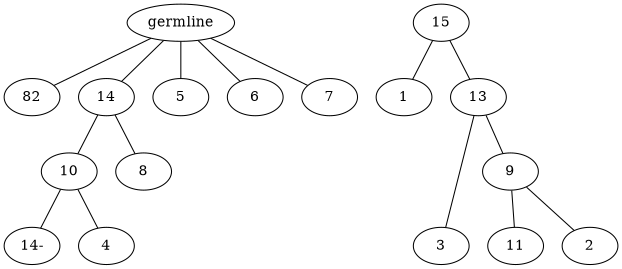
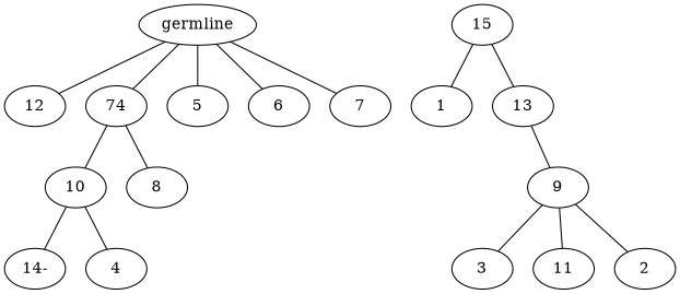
  graph {
    n1 [label=germline]
-   n2 [label=82]
-   n3 [label=14]
+   n2 [label=12]
+   n3 [label=74]
    n4 [label=5]
    n5 [label=6]
    n6 [label=7]
    n7 [label=10]
    n8 [label=8]
    n9 [label=15]
    n10 [label=1]
    n11 [label=13]
    n12 [label="14-"]
    n13 [label=4]
    n14 [label=3]
    n15 [label=9]
    n16 [label=11]
    n17 [label=2]
    n1 -- n2
    n1 -- n3
    n1 -- n4
    n1 -- n5
    n1 -- n6
    n3 -- n7
    n3 -- n8
    n7 -- n12
    n7 -- n13
    n9 -- n10
    n9 -- n11
-   n11 -- n14
+   n15 -- n14
    n11 -- n15
    n15 -- n16
    n15 -- n17
  }
